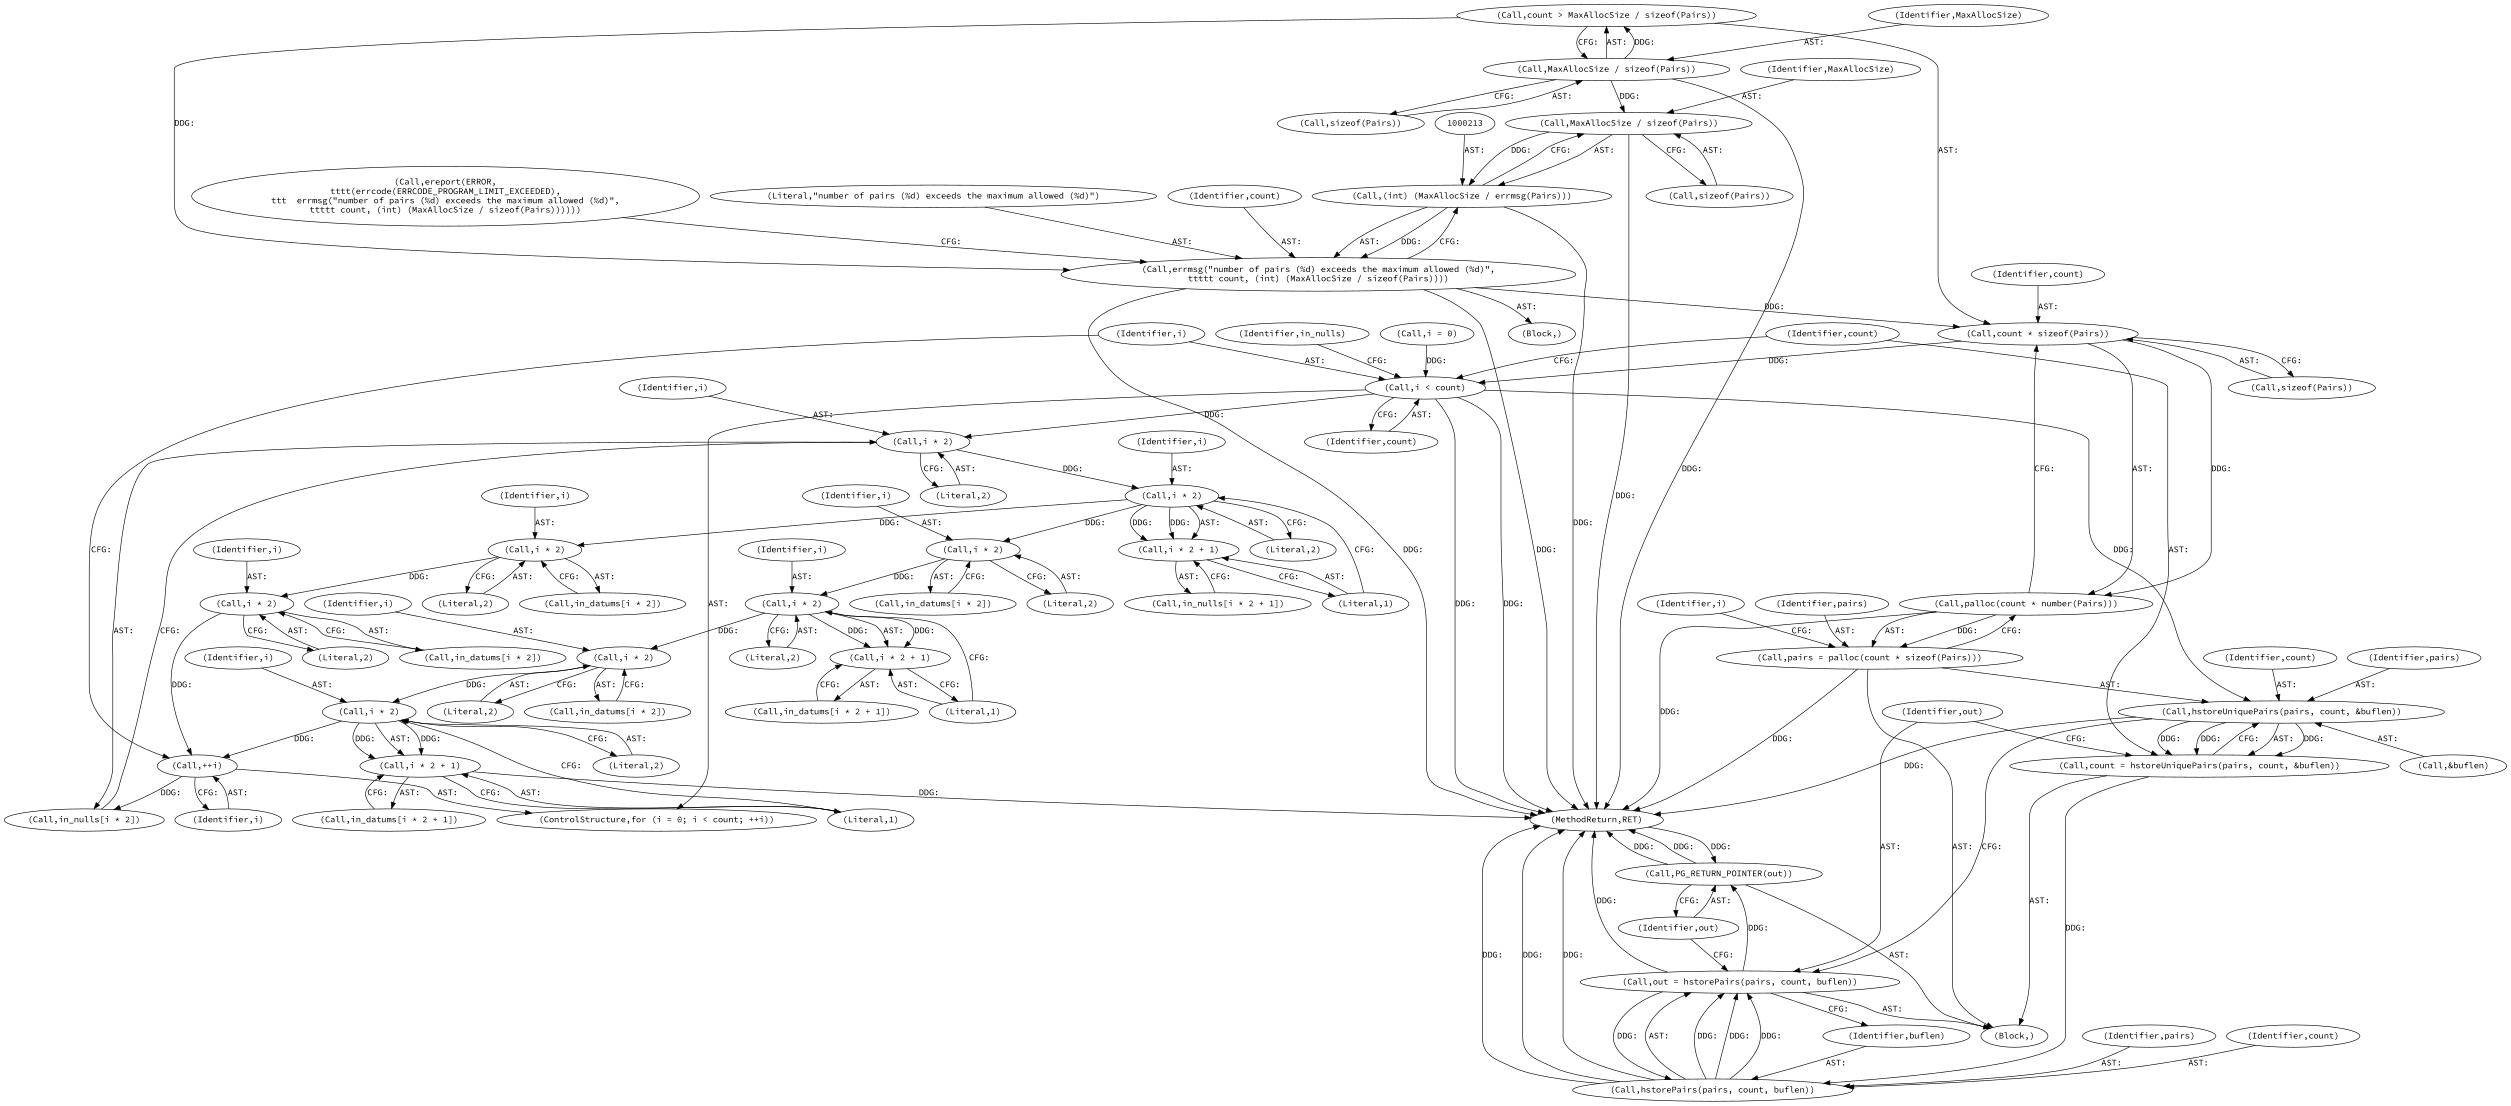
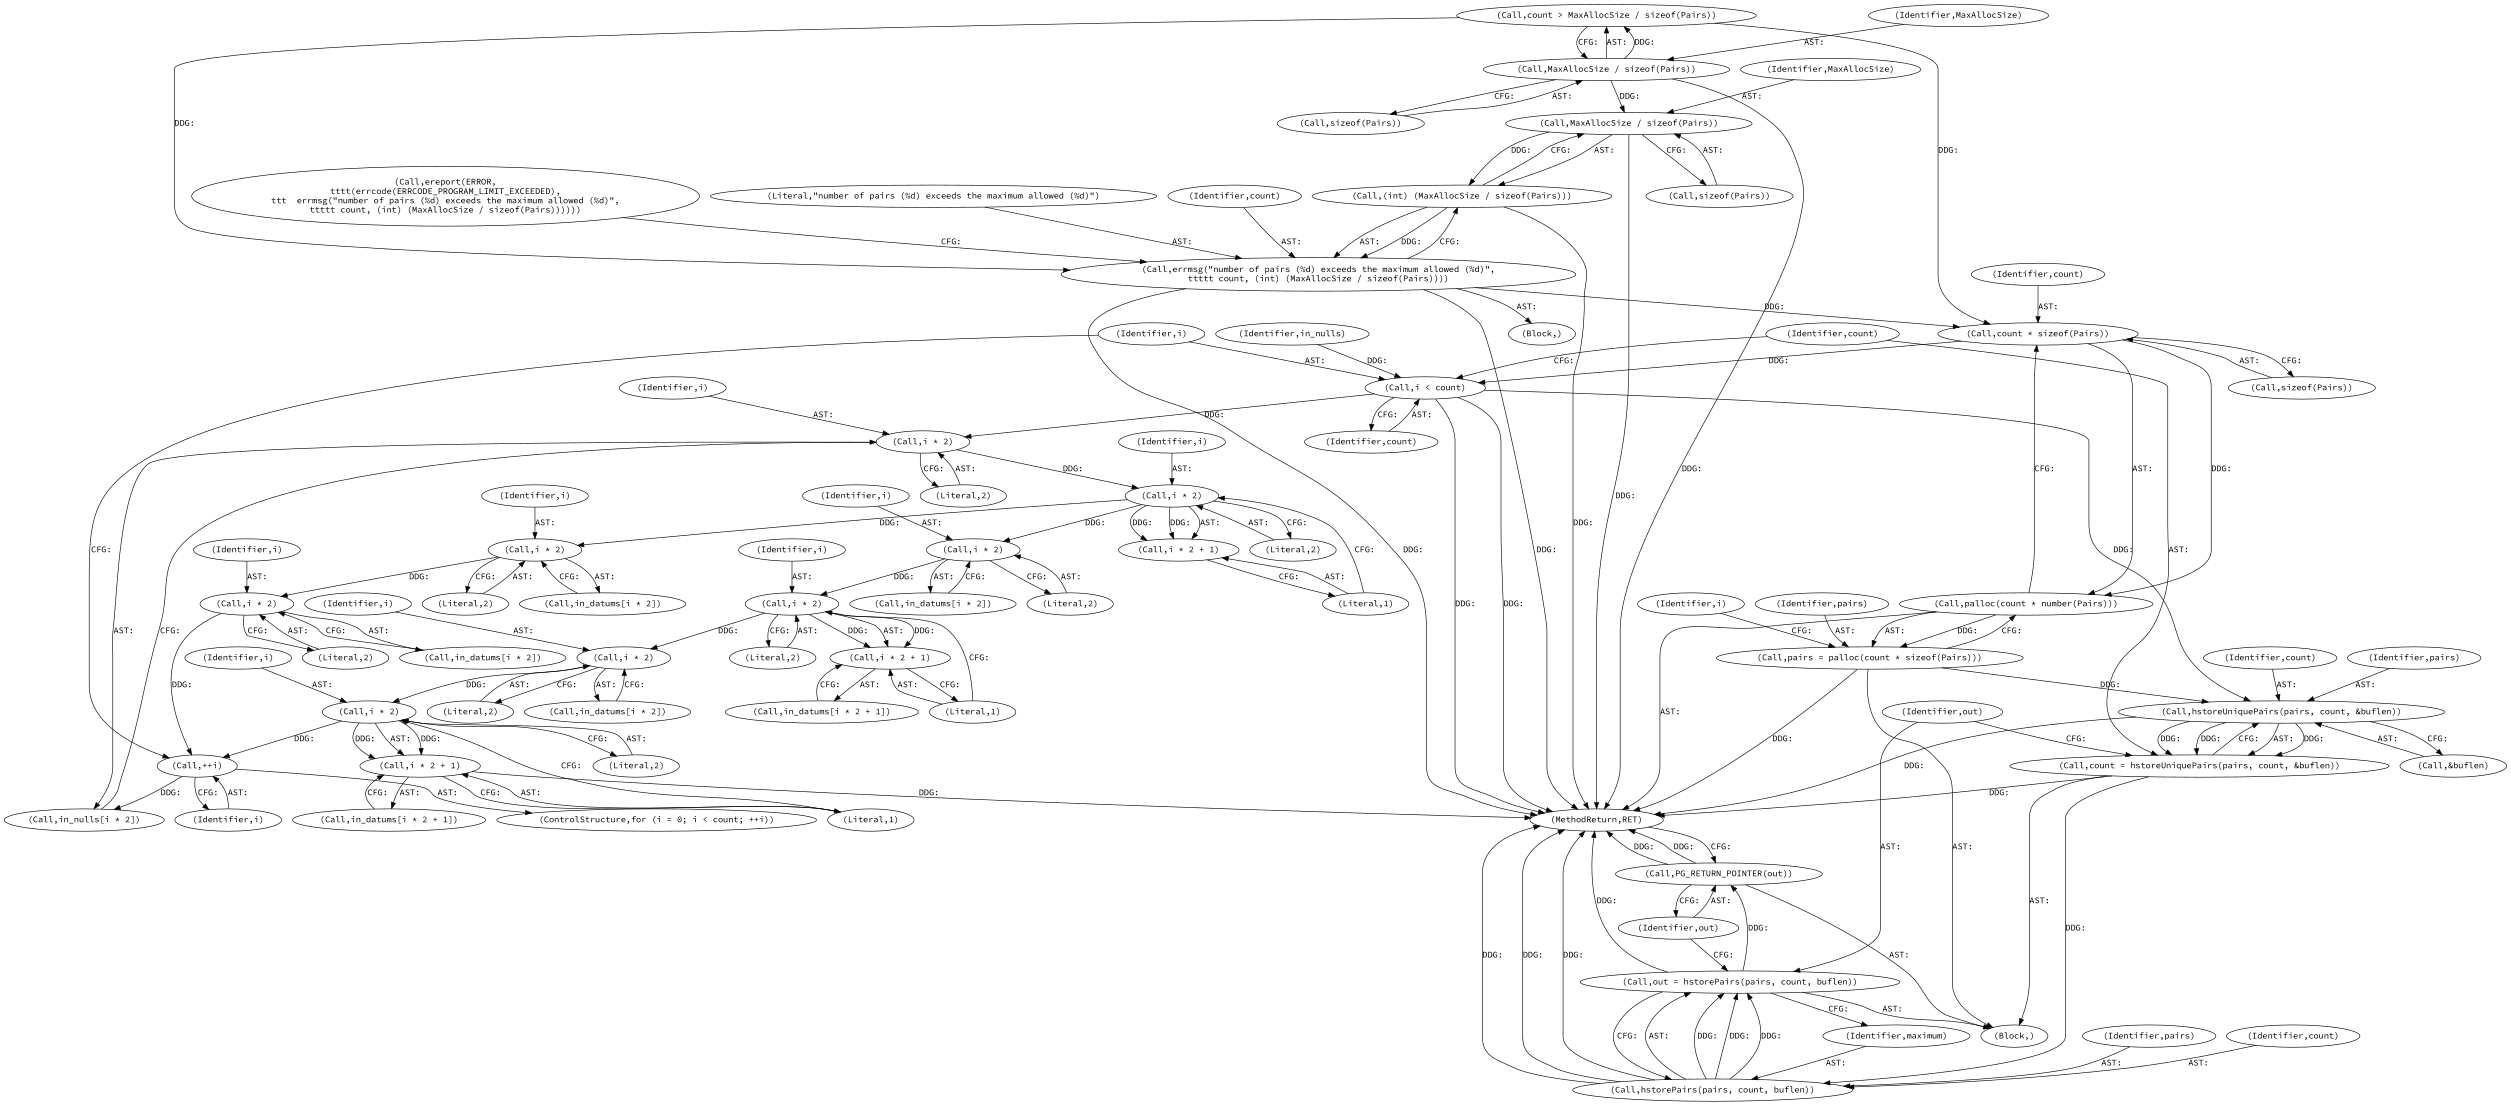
  digraph {
    fontname="Source Code Pro"
    node [fontname="Source Code Pro"]
    edge [fontname="Source Code Pro"]
    n1 [label="(Call,MaxAllocSize / sizeof(Pairs))"]
-   n2 [label="(Call,(int) (MaxAllocSize / errmsg(Pairs)))"]
+   n2 [label="(Call,(int) (MaxAllocSize / sizeof(Pairs)))"]
    n3 [label="(Call,sizeof(Pairs))"]
    n4 [label="(MethodReturn,RET)"]
    n5 [label="(Call,errmsg(\"number of pairs (%d) exceeds the maximum allowed (%d)\",\n\t\t\t\t\t count, (int) (MaxAllocSize / sizeof(Pairs))))"]
    n6 [label="(Call,PG_RETURN_POINTER(out))"]
    n7 [label="(Call,MaxAllocSize / sizeof(Pairs))"]
    n8 [label="(Call,sizeof(Pairs))"]
    n9 [label="(Call,count > MaxAllocSize / sizeof(Pairs))"]
    n10 [label="(Call,count * sizeof(Pairs))"]
    n11 [label="(Block,)"]
    n12 [label="(Call,palloc(count * number(Pairs)))"]
    n13 [label="(Call,i < count)"]
    n14 [label="(Call,sizeof(Pairs))"]
    n15 [label="(Call,pairs = palloc(count * sizeof(Pairs)))"]
    n16 [label="(Call,hstoreUniquePairs(pairs, count, &buflen))"]
    n17 [label="(Call,i * 2)"]
    n18 [label="(ControlStructure,for (i = 0; i < count; ++i))"]
    n19 [label="(Identifier,count)"]
    n20 [label="(Block,)"]
    n21 [label="(Call,count = hstoreUniquePairs(pairs, count, &buflen))"]
    n22 [label="(Call,&buflen)"]
    n23 [label="(Call,hstorePairs(pairs, count, buflen))"]
    n24 [label="(Call,out = hstorePairs(pairs, count, buflen))"]
-   n25 [label="(Identifier,buflen)"]
+   n25 [label="(Identifier,maximum)"]
    n26 [label="(Identifier,out)"]
    n27 [label="(Call,i * 2)"]
    n28 [label="(Call,in_nulls[i * 2])"]
    n29 [label="(Literal,2)"]
    n30 [label="(Call,i * 2 + 1)"]
    n31 [label="(Call,i * 2)"]
    n32 [label="(Call,i * 2)"]
    n33 [label="(Literal,2)"]
-   n34 [label="(Call,in_nulls[i * 2 + 1])"]
    n35 [label="(Literal,1)"]
    n36 [label="(Call,i * 2)"]
    n37 [label="(Literal,2)"]
    n38 [label="(Call,in_datums[i * 2])"]
    n39 [label="(Call,i * 2)"]
    n40 [label="(Literal,2)"]
    n41 [label="(Call,in_datums[i * 2])"]
    n42 [label="(Call,++i)"]
    n43 [label="(Call,in_datums[i * 2])"]
    n44 [label="(Literal,2)"]
    n45 [label="(Identifier,i)"]
    n46 [label="(Call,i * 2 + 1)"]
    n47 [label="(Call,i * 2)"]
    n48 [label="(Literal,2)"]
    n49 [label="(Literal,1)"]
    n50 [label="(Call,in_datums[i * 2 + 1])"]
    n51 [label="(Call,i * 2)"]
    n52 [label="(Call,in_datums[i * 2])"]
    n53 [label="(Literal,2)"]
    n54 [label="(Call,i * 2 + 1)"]
    n55 [label="(Literal,2)"]
    n56 [label="(Literal,1)"]
    n57 [label="(Call,in_datums[i * 2 + 1])"]
    n58 [label="(Identifier,MaxAllocSize)"]
    n59 [label="(Identifier,i)"]
    n60 [label="(Identifier,i)"]
    n61 [label="(Identifier,i)"]
    n62 [label="(Identifier,pairs)"]
    n63 [label="(Identifier,count)"]
    n64 [label="(Identifier,i)"]
-   n65 [label="(Call,i = 0)"]
    n66 [label="(Identifier,in_nulls)"]
    n67 [label="(Identifier,i)"]
    n68 [label="(Identifier,pairs)"]
    n69 [label="(Identifier,pairs)"]
    n70 [label="(Identifier,i)"]
    n71 [label="(Identifier,out)"]
    n72 [label="(Call,ereport(ERROR,\n\t\t\t\t(errcode(ERRCODE_PROGRAM_LIMIT_EXCEEDED),\n\t\t\t  errmsg(\"number of pairs (%d) exceeds the maximum allowed (%d)\",\n\t\t\t\t\t count, (int) (MaxAllocSize / sizeof(Pairs))))))"]
    n73 [label="(Identifier,i)"]
    n74 [label="(Identifier,i)"]
    n75 [label="(Identifier,count)"]
    n76 [label="(Identifier,MaxAllocSize)"]
    n77 [label="(Identifier,count)"]
    n78 [label="(Identifier,count)"]
    n79 [label="(Identifier,i)"]
    n80 [label="(Identifier,i)"]
    n81 [label="(Literal,\"number of pairs (%d) exceeds the maximum allowed (%d)\")"]
    n82 [label="(Identifier,count)"]
-   1000213
    n1 -> n2 [label="AST: "]
    n1 -> n2 [label="DDG: "]
    n1 -> n3 [label="CFG: "]
    n1 -> n4 [label="DDG: "]
    n2 -> n1 [label="CFG: "]
    n2 -> n4 [label="DDG: "]
    n2 -> n5 [label="AST: "]
    n2 -> n5 [label="DDG: "]
    n3 -> n1 [label="AST: "]
-   n4 -> n6 [label="DDG: "]
+   n4 -> n6 [label="CFG: "]
    n5 -> n2 [label="CFG: "]
    n5 -> n4 [label="DDG: "]
    n5 -> n4 [label="DDG: "]
    n5 -> n10 [label="DDG: "]
    n5 -> n11 [label="AST: "]
    n6 -> n4 [label="DDG: "]
    n6 -> n4 [label="DDG: "]
    n6 -> n20 [label="AST: "]
    n6 -> n26 [label="CFG: "]
    n7 -> n1 [label="DDG: "]
    n7 -> n4 [label="DDG: "]
    n7 -> n8 [label="CFG: "]
    n7 -> n9 [label="AST: "]
    n7 -> n9 [label="DDG: "]
    n8 -> n7 [label="AST: "]
    n9 -> n5 [label="DDG: "]
    n9 -> n7 [label="CFG: "]
-   n9 -> n10 [label="AST: "]
+   n9 -> n10 [label="DDG: "]
    n10 -> n12 [label="AST: "]
    n10 -> n12 [label="DDG: "]
    n10 -> n13 [label="DDG: "]
    n10 -> n14 [label="CFG: "]
-   n12 -> n4 [label="DDG: "]
+   n12 -> n4 [label="AST: "]
    n12 -> n10 [label="CFG: "]
    n12 -> n15 [label="AST: "]
    n12 -> n15 [label="DDG: "]
    n13 -> n4 [label="DDG: "]
    n13 -> n4 [label="DDG: "]
    n13 -> n16 [label="DDG: "]
    n13 -> n17 [label="DDG: "]
-   n13 -> n18 [label="AST: "]
    n13 -> n19 [label="CFG: "]
    n14 -> n10 [label="AST: "]
    n15 -> n4 [label="DDG: "]
    n15 -> n12 [label="CFG: "]
-   n15 -> n16 [label="AST: "]
+   n15 -> n16 [label="DDG: "]
    n15 -> n20 [label="AST: "]
    n16 -> n4 [label="DDG: "]
    n16 -> n21 [label="AST: "]
    n16 -> n21 [label="DDG: "]
    n16 -> n21 [label="DDG: "]
    n16 -> n21 [label="DDG: "]
-   n16 -> n24 [label="CFG: "]
+   n16 -> n22 [label="CFG: "]
    n17 -> n27 [label="DDG: "]
    n17 -> n28 [label="AST: "]
    n17 -> n29 [label="CFG: "]
    n19 -> n13 [label="AST: "]
+   n21 -> n4 [label="DDG: "]
    n21 -> n16 [label="CFG: "]
    n21 -> n20 [label="AST: "]
    n21 -> n23 [label="DDG: "]
    n22 -> n16 [label="AST: "]
    n23 -> n4 [label="DDG: "]
    n23 -> n4 [label="DDG: "]
    n23 -> n4 [label="DDG: "]
    n23 -> n24 [label="AST: "]
    n23 -> n24 [label="DDG: "]
    n23 -> n24 [label="DDG: "]
    n23 -> n24 [label="DDG: "]
    n24 -> n4 [label="DDG: "]
    n24 -> n6 [label="DDG: "]
    n24 -> n20 [label="AST: "]
-   n24 -> n23 [label="DDG: "]
+   n24 -> n23 [label="CFG: "]
    n24 -> n25 [label="CFG: "]
    n25 -> n23 [label="AST: "]
    n26 -> n6 [label="AST: "]
    n26 -> n24 [label="CFG: "]
    n27 -> n30 [label="AST: "]
    n27 -> n30 [label="DDG: "]
    n27 -> n30 [label="DDG: "]
    n27 -> n31 [label="DDG: "]
    n27 -> n32 [label="DDG: "]
    n27 -> n33 [label="CFG: "]
    n28 -> n17 [label="CFG: "]
    n29 -> n17 [label="AST: "]
-   n30 -> n34 [label="AST: "]
    n30 -> n35 [label="CFG: "]
    n31 -> n36 [label="DDG: "]
    n31 -> n37 [label="CFG: "]
    n31 -> n38 [label="AST: "]
    n32 -> n39 [label="DDG: "]
    n32 -> n40 [label="CFG: "]
    n32 -> n41 [label="AST: "]
    n33 -> n27 [label="AST: "]
-   n34 -> n30 [label="CFG: "]
    n35 -> n27 [label="CFG: "]
    n35 -> n30 [label="AST: "]
    n36 -> n42 [label="DDG: "]
    n36 -> n43 [label="AST: "]
    n36 -> n44 [label="CFG: "]
    n37 -> n31 [label="AST: "]
    n38 -> n31 [label="CFG: "]
    n39 -> n46 [label="AST: "]
    n39 -> n46 [label="DDG: "]
    n39 -> n46 [label="DDG: "]
    n39 -> n47 [label="DDG: "]
    n39 -> n48 [label="CFG: "]
    n40 -> n32 [label="AST: "]
    n41 -> n32 [label="CFG: "]
    n42 -> n18 [label="AST: "]
    n42 -> n28 [label="DDG: "]
    n42 -> n45 [label="CFG: "]
    n43 -> n36 [label="CFG: "]
    n44 -> n36 [label="AST: "]
    n45 -> n42 [label="AST: "]
    n46 -> n49 [label="CFG: "]
    n46 -> n50 [label="AST: "]
    n47 -> n51 [label="DDG: "]
    n47 -> n52 [label="AST: "]
    n47 -> n53 [label="CFG: "]
    n48 -> n39 [label="AST: "]
    n49 -> n39 [label="CFG: "]
    n49 -> n46 [label="AST: "]
    n50 -> n46 [label="CFG: "]
    n51 -> n42 [label="DDG: "]
    n51 -> n54 [label="AST: "]
    n51 -> n54 [label="DDG: "]
    n51 -> n54 [label="DDG: "]
    n51 -> n55 [label="CFG: "]
    n52 -> n47 [label="CFG: "]
    n53 -> n47 [label="AST: "]
    n54 -> n4 [label="DDG: "]
    n54 -> n56 [label="CFG: "]
    n54 -> n57 [label="AST: "]
    n55 -> n51 [label="AST: "]
    n56 -> n51 [label="CFG: "]
    n56 -> n54 [label="AST: "]
    n57 -> n54 [label="CFG: "]
    n58 -> n7 [label="AST: "]
    n59 -> n36 [label="AST: "]
    n60 -> n15 [label="CFG: "]
    n61 -> n27 [label="AST: "]
    n62 -> n23 [label="AST: "]
    n63 -> n5 [label="AST: "]
    n64 -> n32 [label="AST: "]
-   n65 -> n13 [label="DDG: "]
-   n66 -> n13 [label="CFG: "]
+   n66 -> n13 [label="DDG: "]
    n67 -> n17 [label="AST: "]
    n68 -> n15 [label="AST: "]
    n69 -> n16 [label="AST: "]
    n70 -> n31 [label="AST: "]
    n71 -> n21 [label="CFG: "]
    n71 -> n24 [label="AST: "]
    n72 -> n5 [label="CFG: "]
    n73 -> n39 [label="AST: "]
    n74 -> n51 [label="AST: "]
    n75 -> n10 [label="AST: "]
    n76 -> n1 [label="AST: "]
    n77 -> n13 [label="CFG: "]
    n77 -> n21 [label="AST: "]
    n78 -> n16 [label="AST: "]
    n79 -> n13 [label="AST: "]
    n79 -> n42 [label="CFG: "]
    n80 -> n47 [label="AST: "]
    n81 -> n5 [label="AST: "]
    n82 -> n23 [label="AST: "]
-   1000213 -> n2 [label="AST: "]
  }
